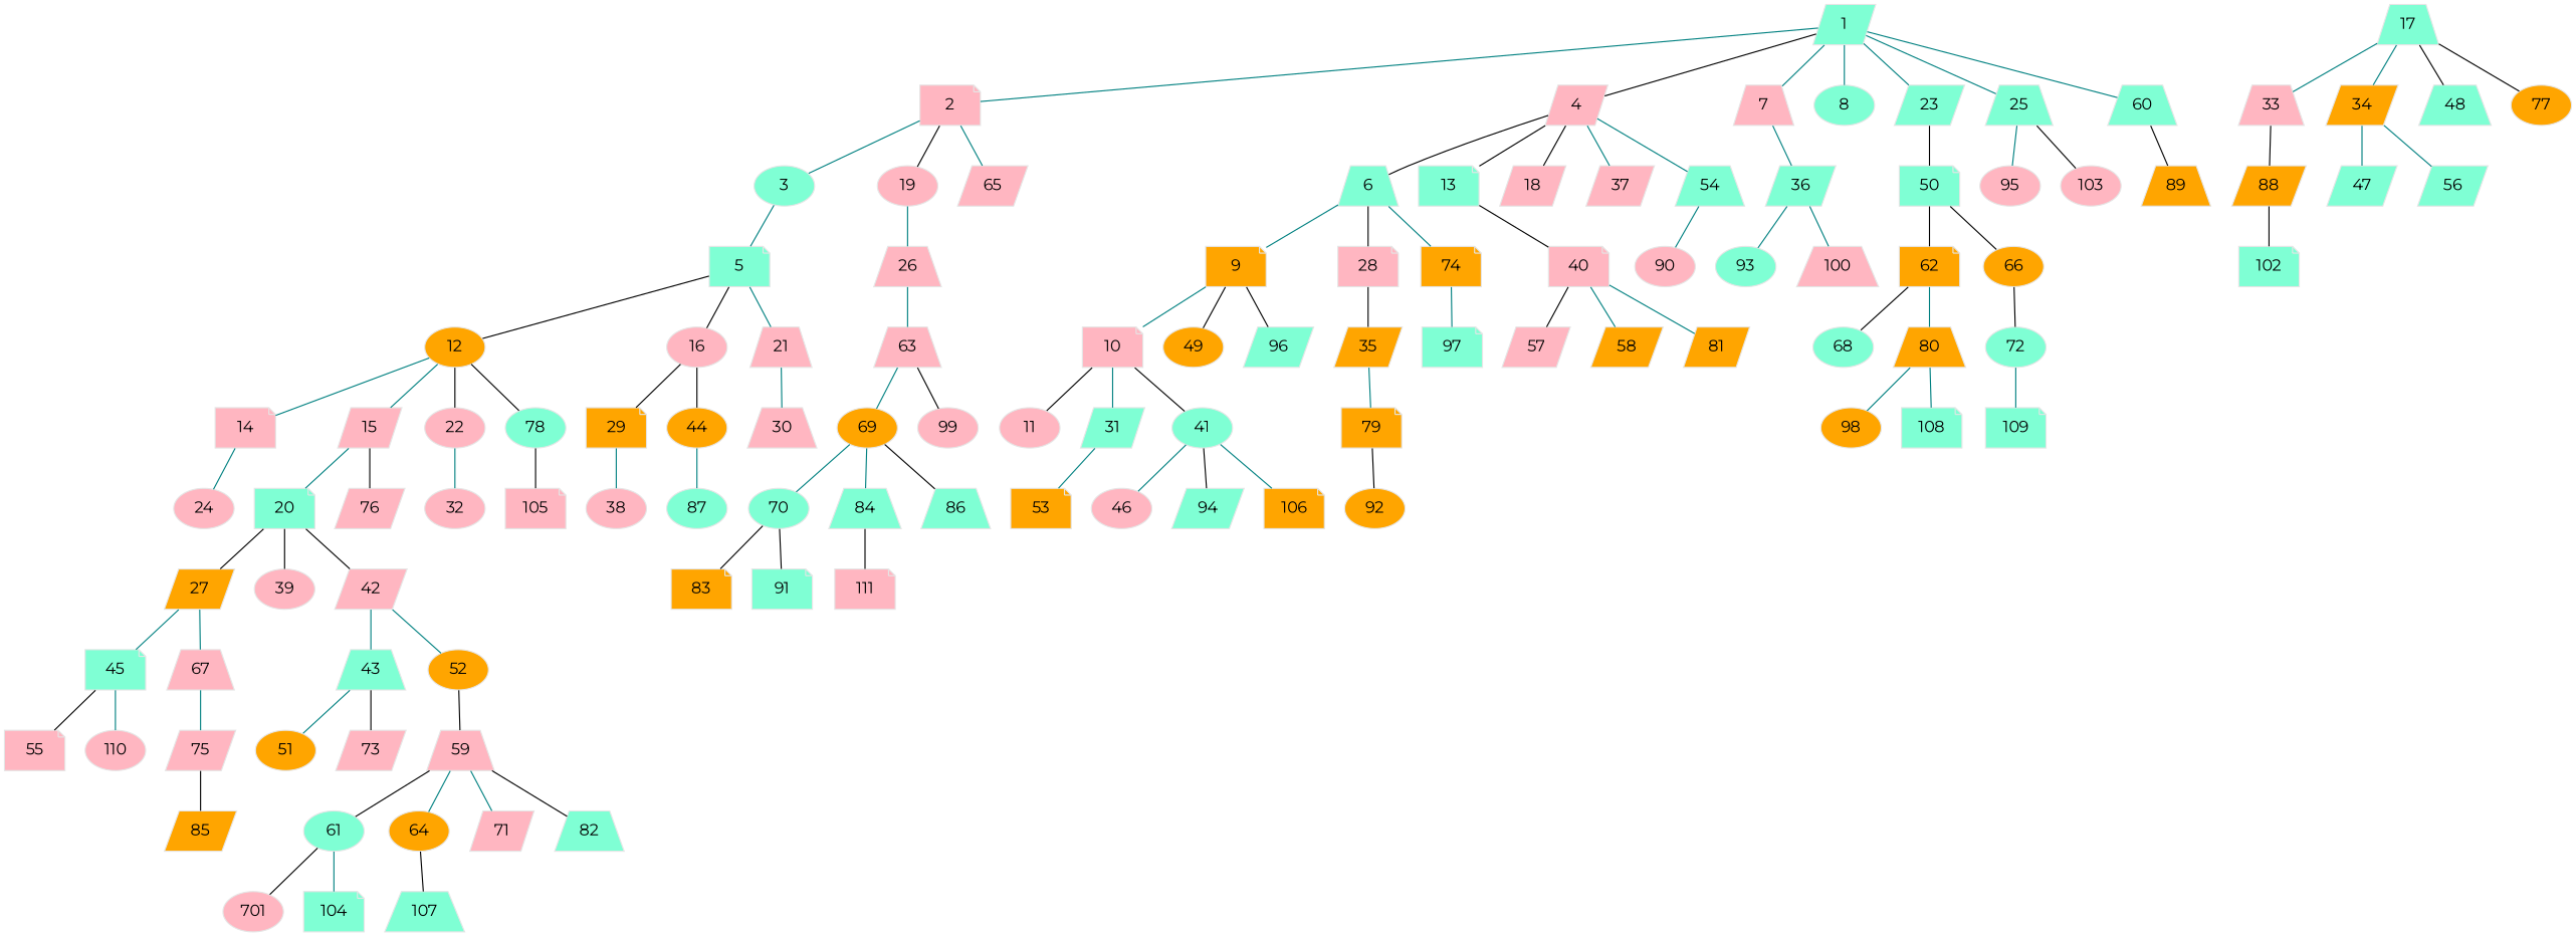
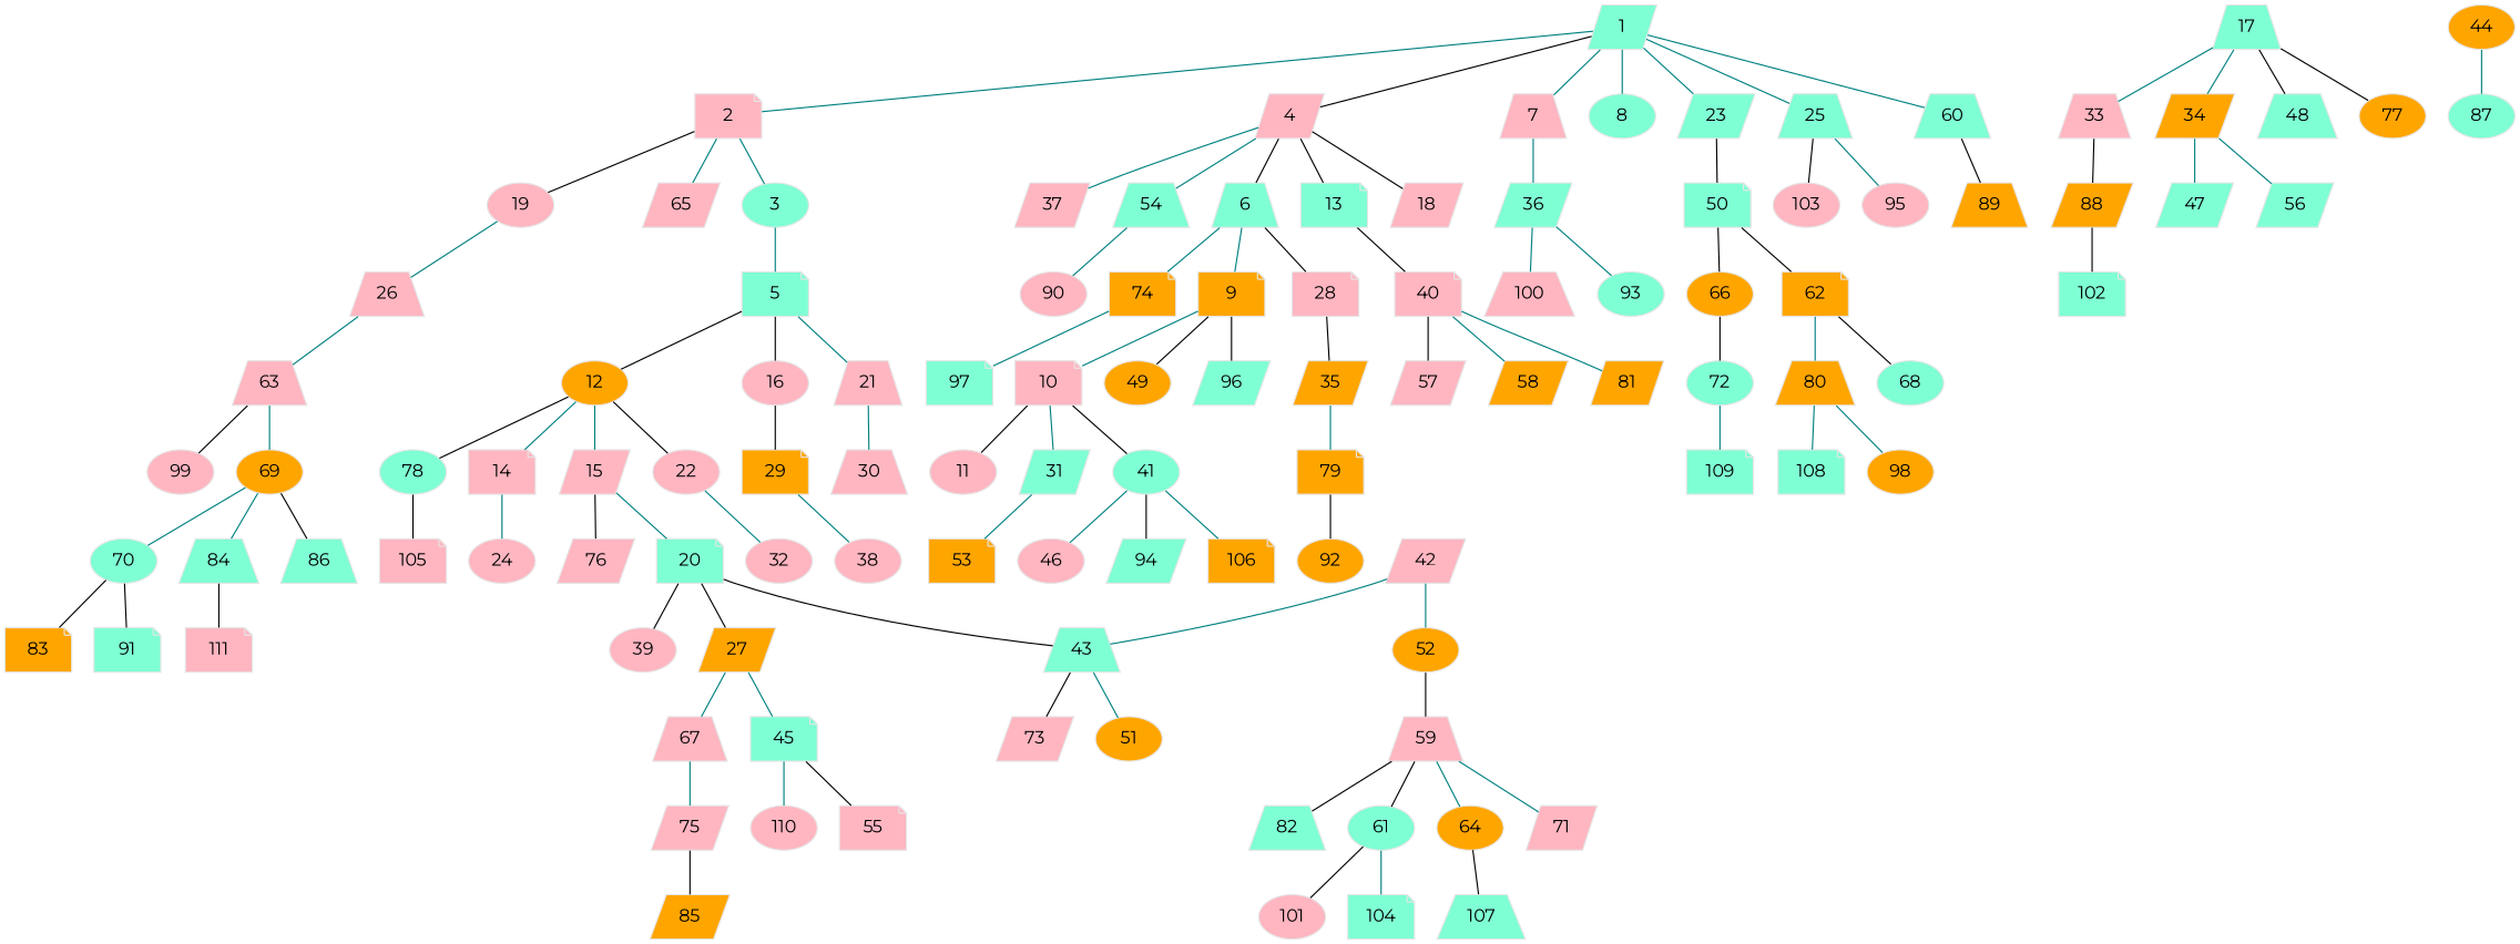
  graph {
    fontname=Montserrat
    node [color=gray90 fillcolor=lightpink fontname=Montserrat shape=ellipse style=filled]
    edge [color=teal fontname=Montserrat]
    1 [fillcolor=aquamarine shape=parallelogram]
    2 [shape=note]
    4 [shape=parallelogram]
    7 [shape=trapezium]
    8 [fillcolor=aquamarine]
    23 [fillcolor=aquamarine shape=parallelogram]
    25 [fillcolor=aquamarine shape=trapezium]
    60 [fillcolor=aquamarine shape=trapezium]
    3 [fillcolor=aquamarine]
    19
    65 [shape=parallelogram]
    6 [fillcolor=aquamarine shape=trapezium]
    13 [fillcolor=aquamarine shape=note]
    18 [shape=parallelogram]
    37 [shape=parallelogram]
    54 [fillcolor=aquamarine shape=trapezium]
    36 [fillcolor=aquamarine shape=parallelogram]
    17 [fillcolor=aquamarine shape=trapezium]
    33 [shape=trapezium]
    34 [fillcolor=orange shape=parallelogram]
    48 [fillcolor=aquamarine shape=trapezium]
    77 [fillcolor=orange]
    50 [fillcolor=aquamarine shape=note]
    95
    103
    89 [fillcolor=orange shape=trapezium]
    5 [fillcolor=aquamarine shape=note]
    26 [shape=trapezium]
    12 [fillcolor=orange]
    16
    21 [shape=trapezium]
    9 [fillcolor=orange shape=note]
    28 [shape=note]
    74 [fillcolor=orange shape=note]
    40 [shape=note]
    90
    14 [shape=note]
    15 [shape=parallelogram]
    22
    78 [fillcolor=aquamarine]
    29 [fillcolor=orange shape=note]
    44 [fillcolor=orange]
    30 [shape=trapezium]
    10 [shape=note]
    49 [fillcolor=orange]
    96 [fillcolor=aquamarine shape=parallelogram]
    35 [fillcolor=orange shape=parallelogram]
    97 [fillcolor=aquamarine shape=note]
    93 [fillcolor=aquamarine]
    100 [shape=trapezium]
    11
    31 [fillcolor=aquamarine shape=parallelogram]
    41 [fillcolor=aquamarine]
    53 [fillcolor=orange shape=note]
    46
    94 [fillcolor=aquamarine shape=parallelogram]
    106 [fillcolor=orange shape=note]
    24
    20 [fillcolor=aquamarine shape=note]
    76 [shape=parallelogram]
    32
    105 [shape=note]
    57 [shape=parallelogram]
    58 [fillcolor=orange shape=parallelogram]
    81 [fillcolor=orange shape=parallelogram]
    27 [fillcolor=orange shape=parallelogram]
    39
    42 [shape=parallelogram]
    38
    87 [fillcolor=aquamarine]
    88 [fillcolor=orange shape=parallelogram]
    47 [fillcolor=aquamarine shape=parallelogram]
    56 [fillcolor=aquamarine shape=parallelogram]
    63 [shape=trapezium]
    45 [fillcolor=aquamarine shape=note]
    67 [shape=trapezium]
    43 [fillcolor=aquamarine shape=trapezium]
    52 [fillcolor=orange]
    62 [fillcolor=orange shape=note]
    66 [fillcolor=orange]
    69 [fillcolor=orange]
    99
    55 [shape=note]
    110
    75 [shape=parallelogram]
    79 [fillcolor=orange shape=note]
    102 [fillcolor=aquamarine shape=note]
    92 [fillcolor=orange]
    51 [fillcolor=orange]
    73 [shape=parallelogram]
    59 [shape=trapezium]
    68 [fillcolor=aquamarine]
    80 [fillcolor=orange shape=trapezium]
    72 [fillcolor=aquamarine]
    61 [fillcolor=aquamarine]
    64 [fillcolor=orange]
    71 [shape=parallelogram]
    82 [fillcolor=aquamarine shape=trapezium]
-   101 [label=701]
+   101
    104 [fillcolor=aquamarine shape=note]
    107 [fillcolor=aquamarine shape=trapezium]
    98 [fillcolor=orange]
    108 [fillcolor=aquamarine shape=note]
    70 [fillcolor=aquamarine]
    84 [fillcolor=aquamarine shape=trapezium]
    86 [fillcolor=aquamarine shape=trapezium]
    109 [fillcolor=aquamarine shape=note]
    85 [fillcolor=orange shape=parallelogram]
    83 [fillcolor=orange shape=note]
    91 [fillcolor=aquamarine shape=note]
    111 [shape=note]
    1 -- 2
    1 -- 4 [color=black]
    1 -- 7
    1 -- 8
    1 -- 23
    1 -- 25
    1 -- 60
    2 -- 3
    2 -- 19 [color=black]
    2 -- 65
    4 -- 6 [color=black]
    4 -- 13 [color=black]
    4 -- 18 [color=black]
    4 -- 37
    4 -- 54
    7 -- 36
    23 -- 50 [color=black]
    25 -- 95
    25 -- 103 [color=black]
    60 -- 89 [color=black]
    3 -- 5
    19 -- 26
    6 -- 9
    6 -- 28 [color=black]
    6 -- 74
    13 -- 40 [color=black]
    54 -- 90
    36 -- 93
    36 -- 100
    17 -- 33
    17 -- 34
    17 -- 48 [color=black]
    17 -- 77 [color=black]
    33 -- 88 [color=black]
    34 -- 47
    34 -- 56
    50 -- 62 [color=black]
    50 -- 66 [color=black]
    5 -- 12 [color=black]
    5 -- 16 [color=black]
    5 -- 21
    26 -- 63
    12 -- 14
    12 -- 15
    12 -- 22 [color=black]
    12 -- 78 [color=black]
    16 -- 29 [color=black]
-   16 -- 44 [color=black]
    21 -- 30
    9 -- 10
    9 -- 49 [color=black]
    9 -- 96 [color=black]
    28 -- 35 [color=black]
    74 -- 97
    40 -- 57 [color=black]
    40 -- 58
    40 -- 81
    14 -- 24
    15 -- 20
    15 -- 76 [color=black]
    22 -- 32
    78 -- 105 [color=black]
    29 -- 38
    44 -- 87
    10 -- 11 [color=black]
    10 -- 31
    10 -- 41 [color=black]
    35 -- 79
    31 -- 53
    41 -- 46
    41 -- 94 [color=black]
    41 -- 106
    20 -- 27 [color=black]
    20 -- 39 [color=black]
-   20 -- 42 [color=black]
+   20 -- 43 [color=black]
    27 -- 45
    27 -- 67
    42 -- 43
    42 -- 52
    88 -- 102 [color=black]
    63 -- 69
    63 -- 99 [color=black]
    45 -- 55 [color=black]
    45 -- 110
    67 -- 75
    43 -- 51
    43 -- 73 [color=black]
    52 -- 59 [color=black]
    62 -- 68 [color=black]
    62 -- 80
    66 -- 72 [color=black]
    69 -- 70
    69 -- 84
    69 -- 86 [color=black]
    75 -- 85 [color=black]
    79 -- 92 [color=black]
    59 -- 61 [color=black]
    59 -- 64
    59 -- 71
    59 -- 82 [color=black]
    80 -- 98
    80 -- 108
    72 -- 109
    61 -- 101 [color=black]
    61 -- 104
    64 -- 107 [color=black]
    70 -- 83 [color=black]
    70 -- 91 [color=black]
    84 -- 111 [color=black]
  }
